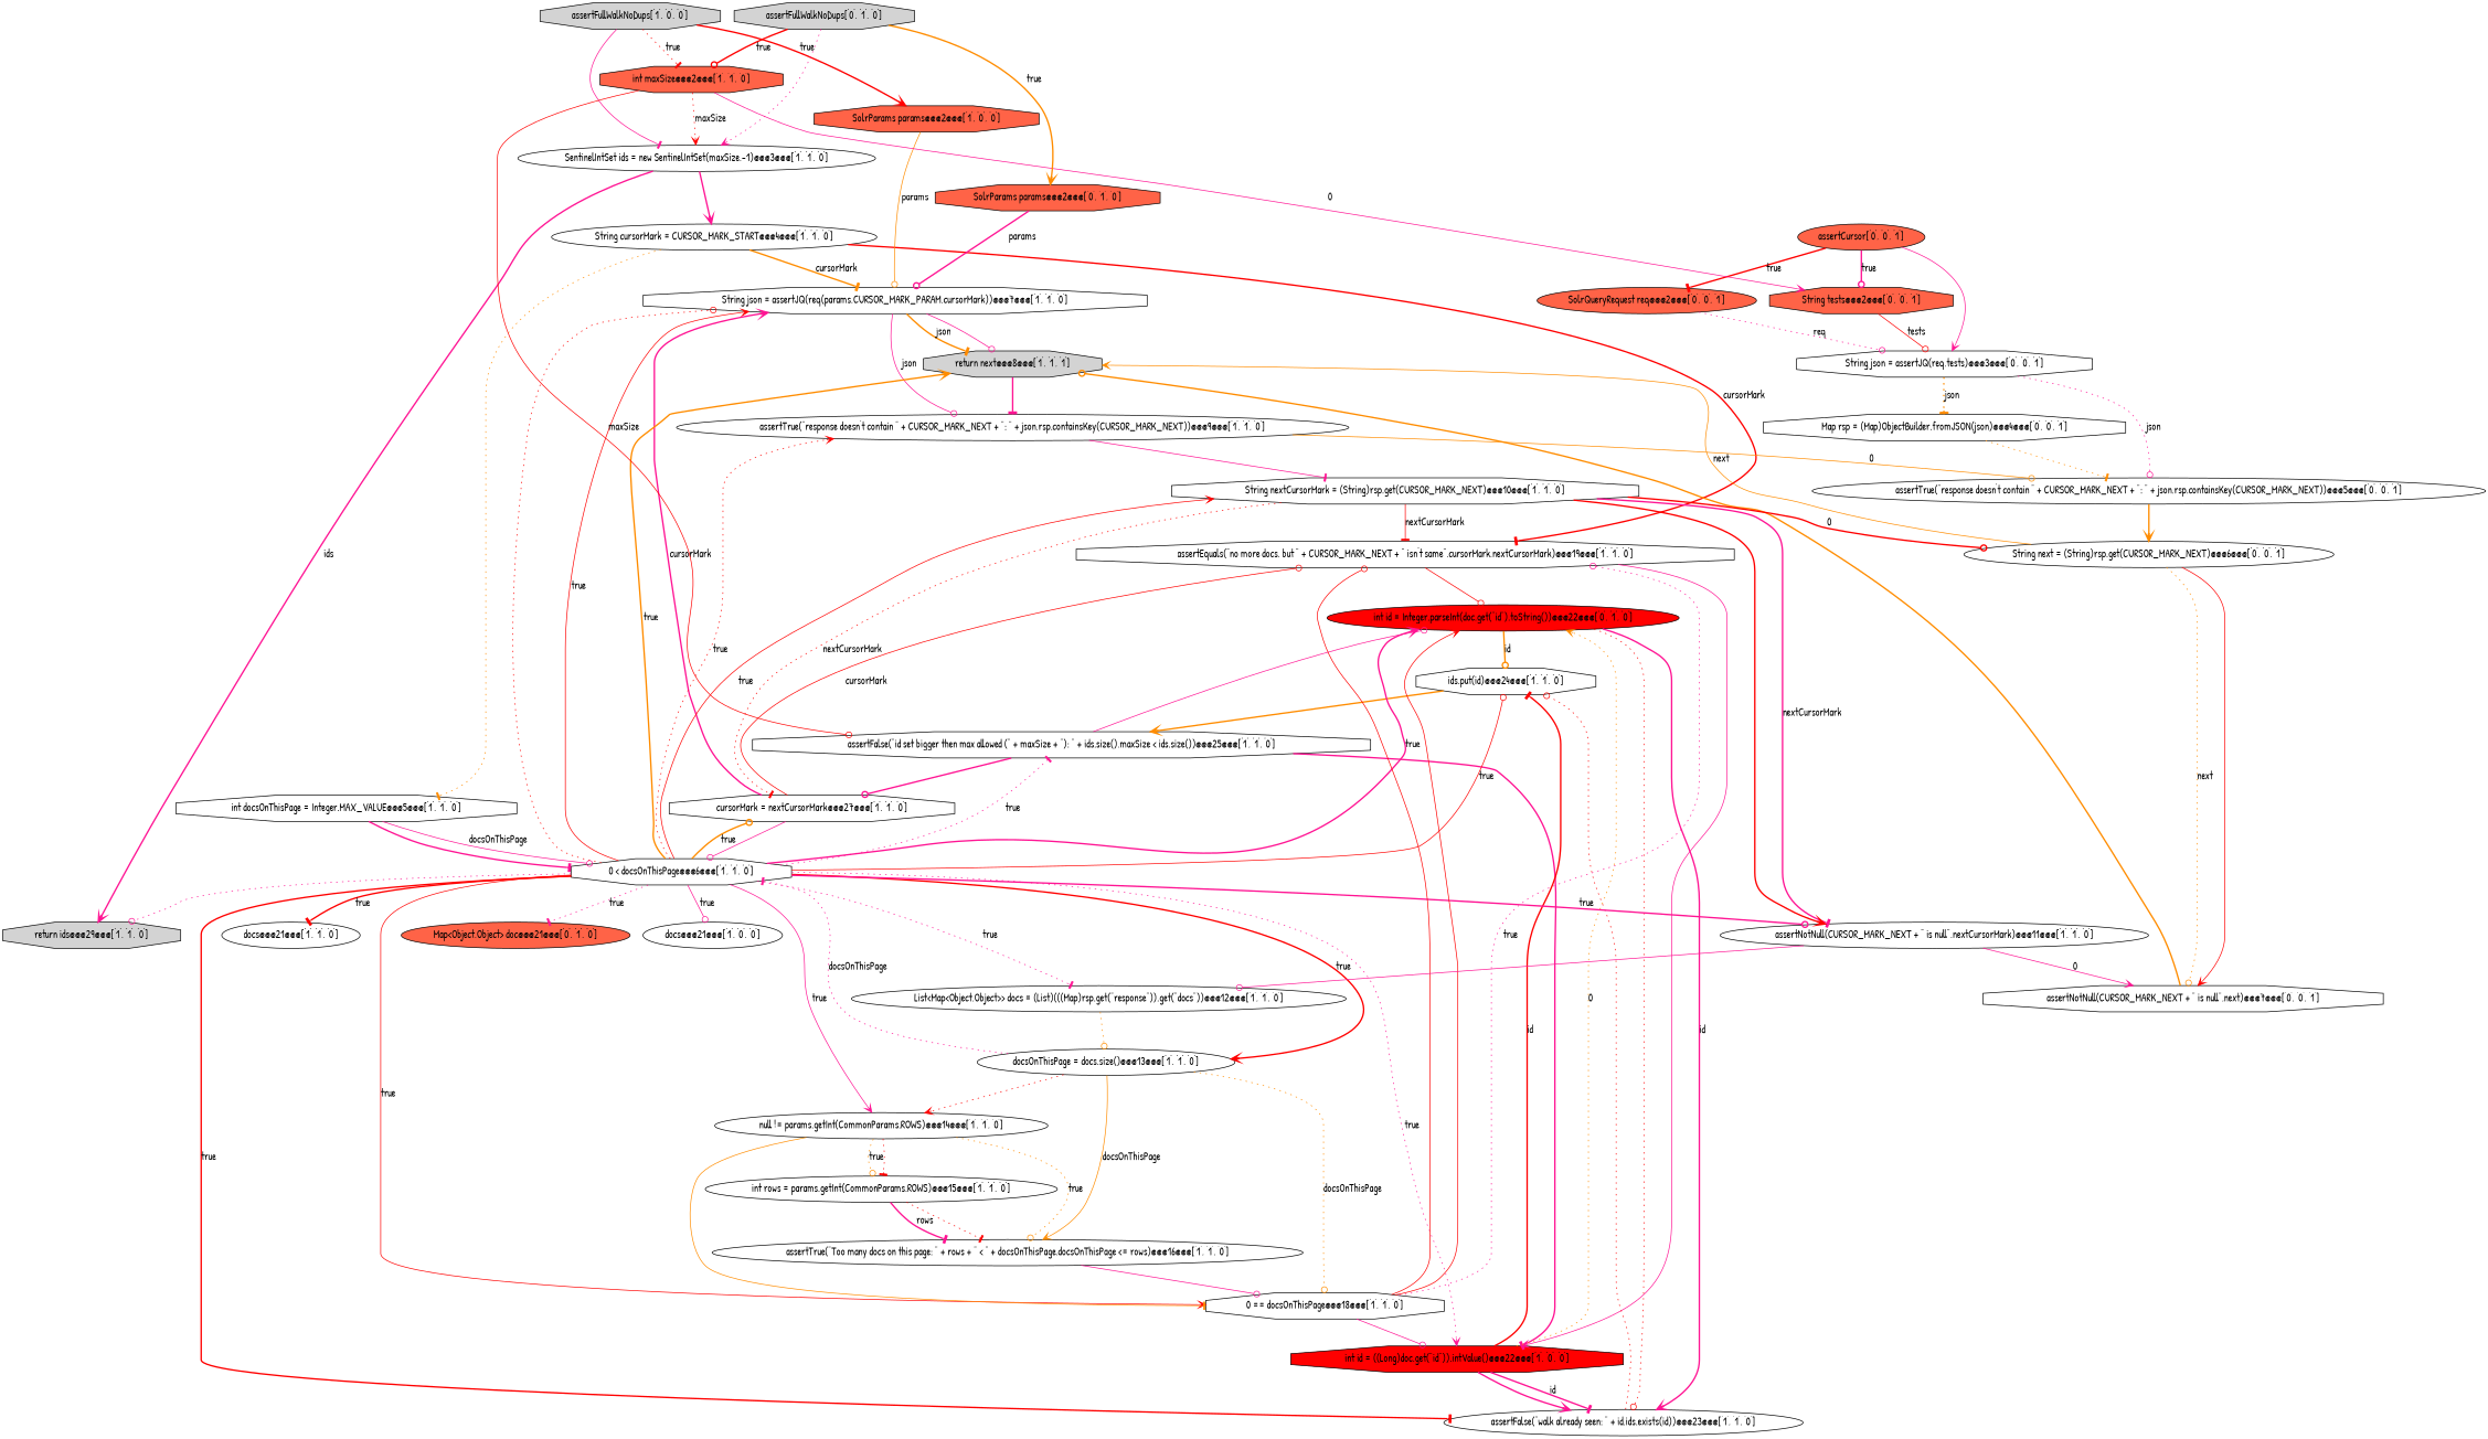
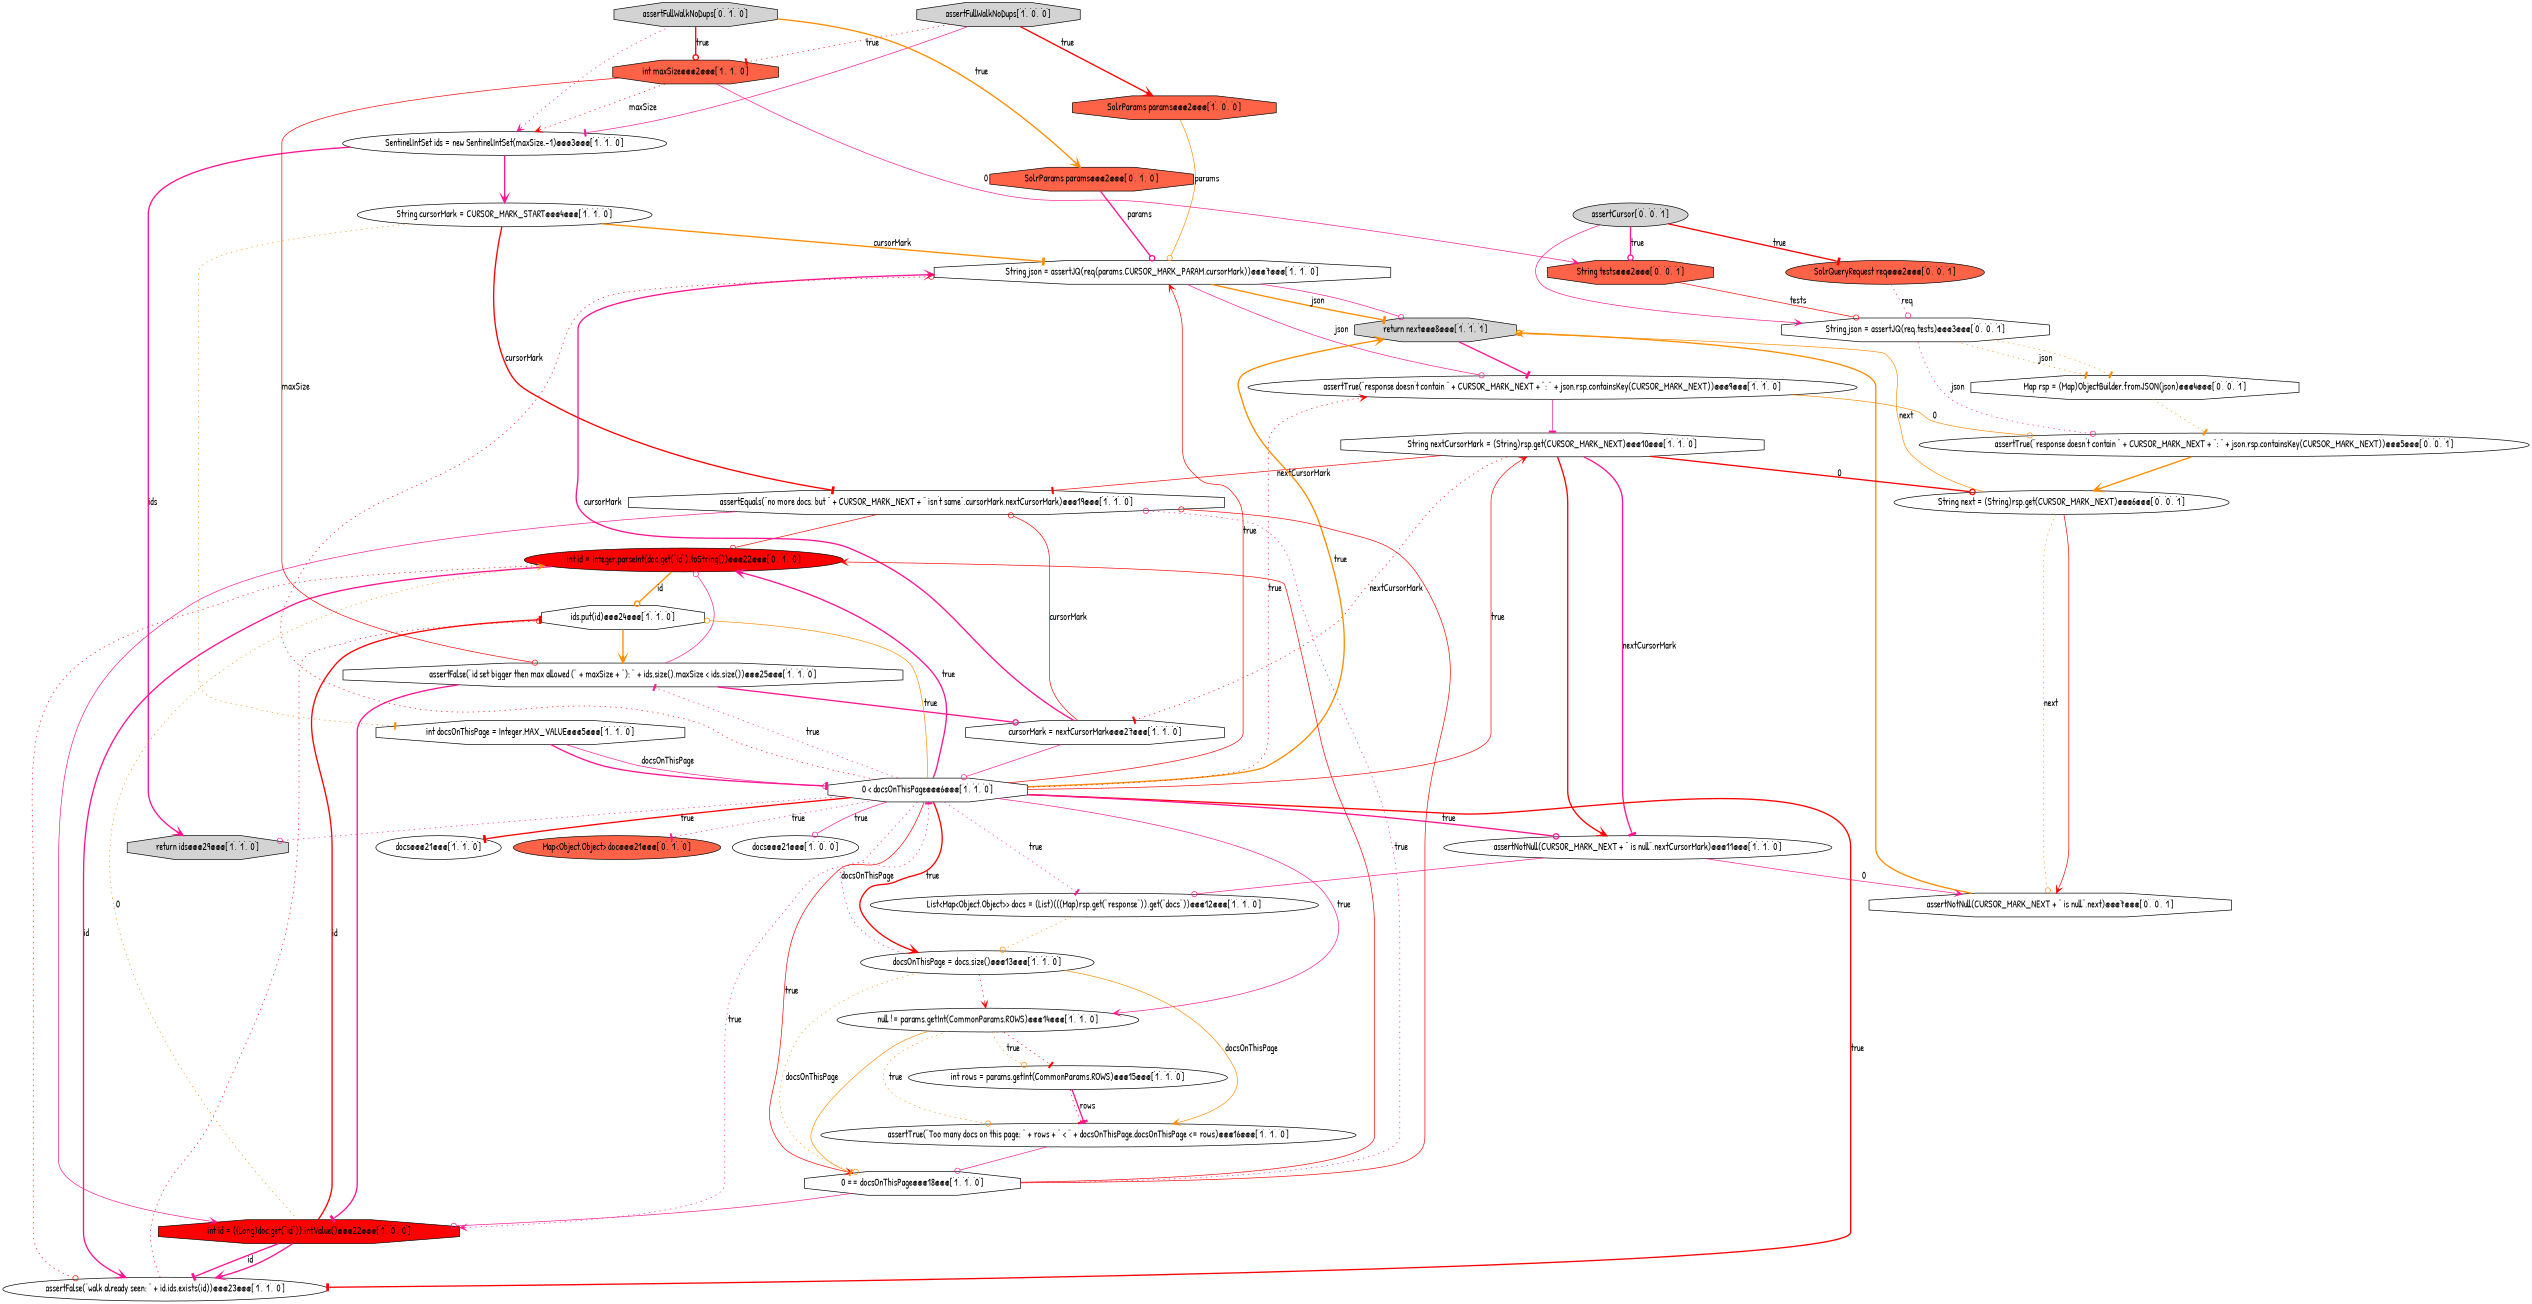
  digraph {
    fontname="Patrick Hand"
    node [fillcolor=white fontname="Patrick Hand" shape=octagon style=filled]
    edge [arrowhead=odot color=deeppink fontname="Patrick Hand" style=bold]
    n1 [label="SentinelIntSet ids = new SentinelIntSet(maxSize,-1)@@@3@@@['1', '1', '0']" shape=ellipse]
    n2 [label="String cursorMark = CURSOR_MARK_START@@@4@@@['1', '1', '0']" shape=ellipse]
    n3 [fillcolor=lightgray label="return ids@@@29@@@['1', '1', '0']"]
    n4 [label="String json = assertJQ(req(params,CURSOR_MARK_PARAM,cursorMark))@@@7@@@['1', '1', '0']"]
    n5 [label="assertEquals(\"no more docs, but \" + CURSOR_MARK_NEXT + \" isn't same\",cursorMark,nextCursorMark)@@@19@@@['1', '1', '0']"]
    n6 [label="int docsOnThisPage = Integer.MAX_VALUE@@@5@@@['1', '1', '0']"]
    n7 [label="String next = (String)rsp.get(CURSOR_MARK_NEXT)@@@6@@@['0', '0', '1']" shape=ellipse]
    n8 [fillcolor=lightgray label="return next@@@8@@@['1', '1', '1']"]
    n9 [label="assertNotNull(CURSOR_MARK_NEXT + \" is null\",next)@@@7@@@['0', '0', '1']"]
    n10 [label="assertTrue(\"response doesn't contain \" + CURSOR_MARK_NEXT + \": \" + json,rsp.containsKey(CURSOR_MARK_NEXT))@@@9@@@['1', '1', '0']" shape=ellipse]
    n11 [fillcolor=red label="int id = Integer.parseInt(doc.get(\"id\").toString())@@@22@@@['0', '1', '0']" shape=ellipse]
    n12 [label="ids.put(id)@@@24@@@['1', '1', '0']"]
    n13 [label="assertFalse(\"walk already seen: \" + id,ids.exists(id))@@@23@@@['1', '1', '0']" shape=ellipse]
    n14 [label="assertFalse(\"id set bigger then max allowed (\" + maxSize + \"): \" + ids.size(),maxSize < ids.size())@@@25@@@['1', '1', '0']"]
-   n15 [fillcolor=tomato label="assertCursor['0', '0', '1']" shape=ellipse]
+   n15 [fillcolor=lightgray label="assertCursor['0', '0', '1']" shape=ellipse]
    n16 [fillcolor=tomato label="SolrQueryRequest req@@@2@@@['0', '0', '1']" shape=ellipse]
    n17 [label="String json = assertJQ(req,tests)@@@3@@@['0', '0', '1']"]
    n18 [fillcolor=tomato label="String tests@@@2@@@['0', '0', '1']"]
    n19 [label="Map rsp = (Map)ObjectBuilder.fromJSON(json)@@@4@@@['0', '0', '1']"]
    n20 [label="assertTrue(\"response doesn't contain \" + CURSOR_MARK_NEXT + \": \" + json,rsp.containsKey(CURSOR_MARK_NEXT))@@@5@@@['0', '0', '1']" shape=ellipse]
    n21 [label="String nextCursorMark = (String)rsp.get(CURSOR_MARK_NEXT)@@@10@@@['1', '1', '0']"]
    n22 [fillcolor=red label="int id = ((Long)doc.get(\"id\")).intValue()@@@22@@@['1', '0', '0']"]
    n23 [label="cursorMark = nextCursorMark@@@27@@@['1', '1', '0']"]
    n24 [fillcolor=tomato label="SolrParams params@@@2@@@['0', '1', '0']"]
    n25 [label="0 < docsOnThisPage@@@6@@@['1', '1', '0']"]
    n26 [label="0 == docsOnThisPage@@@18@@@['1', '1', '0']"]
    n27 [fillcolor=lightgray label="assertFullWalkNoDups['1', '0', '0']"]
    n28 [fillcolor=tomato label="SolrParams params@@@2@@@['1', '0', '0']"]
    n29 [fillcolor=tomato label="int maxSize@@@2@@@['1', '1', '0']"]
    n30 [label="docs@@@21@@@['1', '1', '0']" shape=ellipse]
    n31 [label="docsOnThisPage = docs.size()@@@13@@@['1', '1', '0']" shape=ellipse]
    n32 [label="null != params.getInt(CommonParams.ROWS)@@@14@@@['1', '1', '0']" shape=ellipse]
    n33 [label="List<Map<Object,Object>> docs = (List)(((Map)rsp.get(\"response\")).get(\"docs\"))@@@12@@@['1', '1', '0']" shape=ellipse]
    n34 [label="assertNotNull(CURSOR_MARK_NEXT + \" is null\",nextCursorMark)@@@11@@@['1', '1', '0']" shape=ellipse]
    n35 [fillcolor=tomato label="Map<Object,Object> doc@@@21@@@['0', '1', '0']" shape=ellipse]
    n36 [label="docs@@@21@@@['1', '0', '0']" shape=ellipse]
    n37 [label="assertTrue(\"Too many docs on this page: \" + rows + \" < \" + docsOnThisPage,docsOnThisPage <= rows)@@@16@@@['1', '1', '0']" shape=ellipse]
    n38 [label="int rows = params.getInt(CommonParams.ROWS)@@@15@@@['1', '1', '0']" shape=ellipse]
    n39 [fillcolor=lightgray label="assertFullWalkNoDups['0', '1', '0']"]
    n1 -> n2 [arrowhead=vee]
    n1 -> n3 [arrowhead=vee label=ids]
    n2 -> n4 [arrowhead=tee color=darkorange label=cursorMark]
    n2 -> n5 [arrowhead=tee color=red label=cursorMark]
    n2 -> n6 [arrowhead=tee color=darkorange style=dotted]
    n4 -> n8 [style=solid]
    n4 -> n8 [arrowhead=tee color=darkorange label=json]
    n4 -> n10 [label=json style=solid]
    n5 -> n11 [color=red style=solid]
    n5 -> n22 [arrowhead=vee style=solid]
    n6 -> n25 [arrowhead=tee]
    n6 -> n25 [label=docsOnThisPage style=solid]
    n7 -> n8 [arrowhead=vee color=darkorange label=next style=solid]
    n7 -> n9 [color=darkorange label=next style=dotted]
    n7 -> n9 [arrowhead=vee color=red style=solid]
    n8 -> n10 [arrowhead=tee]
    n9 -> n8 [color=darkorange]
    n10 -> n20 [color=darkorange label=0 style=solid]
    n10 -> n21 [arrowhead=tee style=solid]
    n11 -> n12 [color=darkorange label=id]
    n11 -> n13 [color=red style=dotted]
    n11 -> n13 [arrowhead=vee label=id]
    n12 -> n14 [arrowhead=vee color=darkorange]
    n13 -> n12 [color=red style=dotted]
    n14 -> n11 [style=solid]
    n14 -> n22 [arrowhead=tee]
    n14 -> n23
    n15 -> n16 [arrowhead=tee color=red label=true]
    n15 -> n17 [arrowhead=vee style=solid]
    n15 -> n18 [label=true]
    n16 -> n17 [label=req style=dotted]
    n17 -> n19 [arrowhead=tee color=darkorange style=dotted]
    n17 -> n19 [arrowhead=tee color=darkorange label=json style=dotted]
    n17 -> n20 [label=json style=dotted]
    n18 -> n17 [color=red label=tests style=solid]
    n19 -> n20 [arrowhead=tee color=darkorange style=dotted]
    n20 -> n7 [arrowhead=vee color=darkorange]
    n21 -> n5 [arrowhead=tee color=red label=nextCursorMark style=solid]
    n21 -> n7 [color=red label=0]
    n21 -> n23 [arrowhead=tee color=red label=nextCursorMark style=dotted]
    n21 -> n34 [arrowhead=tee label=nextCursorMark]
    n21 -> n34 [arrowhead=vee color=red]
    n22 -> n11 [arrowhead=vee color=darkorange label=0 style=dotted]
    n22 -> n12 [arrowhead=tee color=red label=id]
    n22 -> n13 [arrowhead=tee label=id]
    n22 -> n13 [arrowhead=vee]
    n23 -> n4 [arrowhead=vee label=cursorMark]
    n23 -> n5 [color=red label=cursorMark style=solid]
    n23 -> n25 [style=solid]
    n24 -> n4 [label=params]
    n25 -> n3 [style=dotted]
    n25 -> n4 [color=red style=dotted]
    n25 -> n4 [arrowhead=vee color=red label=true style=solid]
    n25 -> n8 [arrowhead=vee color=darkorange label=true]
    n25 -> n10 [arrowhead=vee color=red label=true style=dotted]
    n25 -> n11 [arrowhead=vee label=true]
-   n25 -> n12 [color=red label=true style=solid]
+   n25 -> n12 [color=darkorange label=true style=solid]
    n25 -> n13 [arrowhead=tee color=red label=true]
    n25 -> n14 [arrowhead=tee label=true style=dotted]
    n25 -> n21 [arrowhead=vee color=red label=true style=solid]
    n25 -> n22 [arrowhead=vee label=true style=dotted]
-   n25 -> n23 [color=darkorange label=true]
    n25 -> n26 [arrowhead=vee color=red label=true style=solid]
    n25 -> n30 [arrowhead=tee color=red label=true]
    n25 -> n31 [arrowhead=vee color=red label=true]
    n25 -> n32 [arrowhead=vee label=true style=solid]
    n25 -> n33 [arrowhead=tee label=true style=dotted]
    n25 -> n34 [label=true]
    n25 -> n35 [arrowhead=tee label=true style=dotted]
    n25 -> n36 [label=true style=solid]
    n26 -> n5 [color=red style=solid]
    n26 -> n5 [label=true style=dotted]
    n26 -> n11 [arrowhead=vee color=red style=solid]
    n26 -> n22 [style=solid]
    n27 -> n1 [arrowhead=tee style=solid]
    n27 -> n28 [arrowhead=vee color=red label=true]
    n27 -> n29 [arrowhead=tee color=red label=true style=dotted]
    n28 -> n4 [color=darkorange label=params style=solid]
    n29 -> n1 [arrowhead=vee color=red label=maxSize style=dotted]
    n29 -> n14 [color=red label=maxSize style=solid]
    n29 -> n18 [arrowhead=vee label=0 style=solid]
    n31 -> n25 [arrowhead=tee label=docsOnThisPage style=dotted]
    n31 -> n26 [color=darkorange label=docsOnThisPage style=dotted]
    n31 -> n32 [arrowhead=vee color=red style=dotted]
    n31 -> n37 [arrowhead=vee color=darkorange label=docsOnThisPage style=solid]
    n32 -> n26 [arrowhead=tee color=darkorange style=solid]
    n32 -> n37 [color=darkorange label=true style=dotted]
    n32 -> n38 [color=darkorange label=true style=dotted]
    n32 -> n38 [arrowhead=tee color=red style=dotted]
    n33 -> n31 [color=darkorange style=dotted]
    n34 -> n9 [arrowhead=vee label=0 style=solid]
    n34 -> n33 [style=solid]
    n37 -> n26 [style=solid]
    n38 -> n37 [arrowhead=tee color=red style=dotted]
    n38 -> n37 [arrowhead=tee label=rows]
    n39 -> n1 [arrowhead=vee style=dotted]
    n39 -> n24 [arrowhead=vee color=darkorange label=true]
    n39 -> n29 [color=red label=true]
  }
